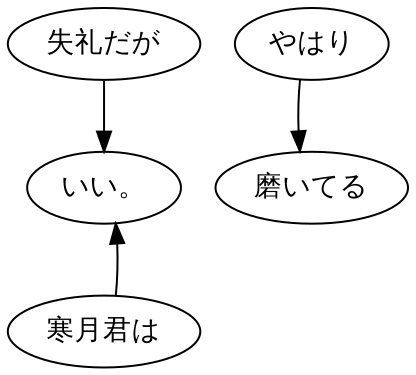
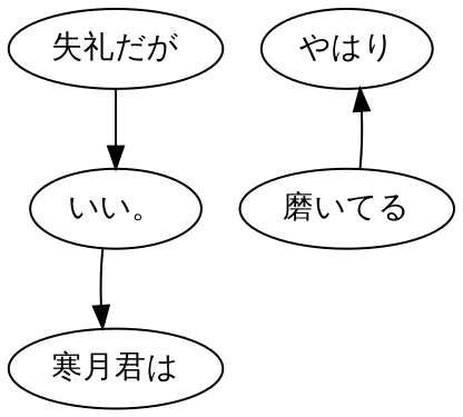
  digraph {
    fontname="DejaVu Serif"
    node [fontname="DejaVu Serif"]
    edge [fontname="DejaVu Serif"]
    n1 [label="失礼だが"]
    n2 [label="いい。"]
    n3 [label="寒月君は"]
    n4 [label="やはり"]
    n5 [label="磨いてる"]
    n1 -> n2
-   n3 -> n2
-   n4 -> n5
+   n2 -> n3
+   n5 -> n4
  }
